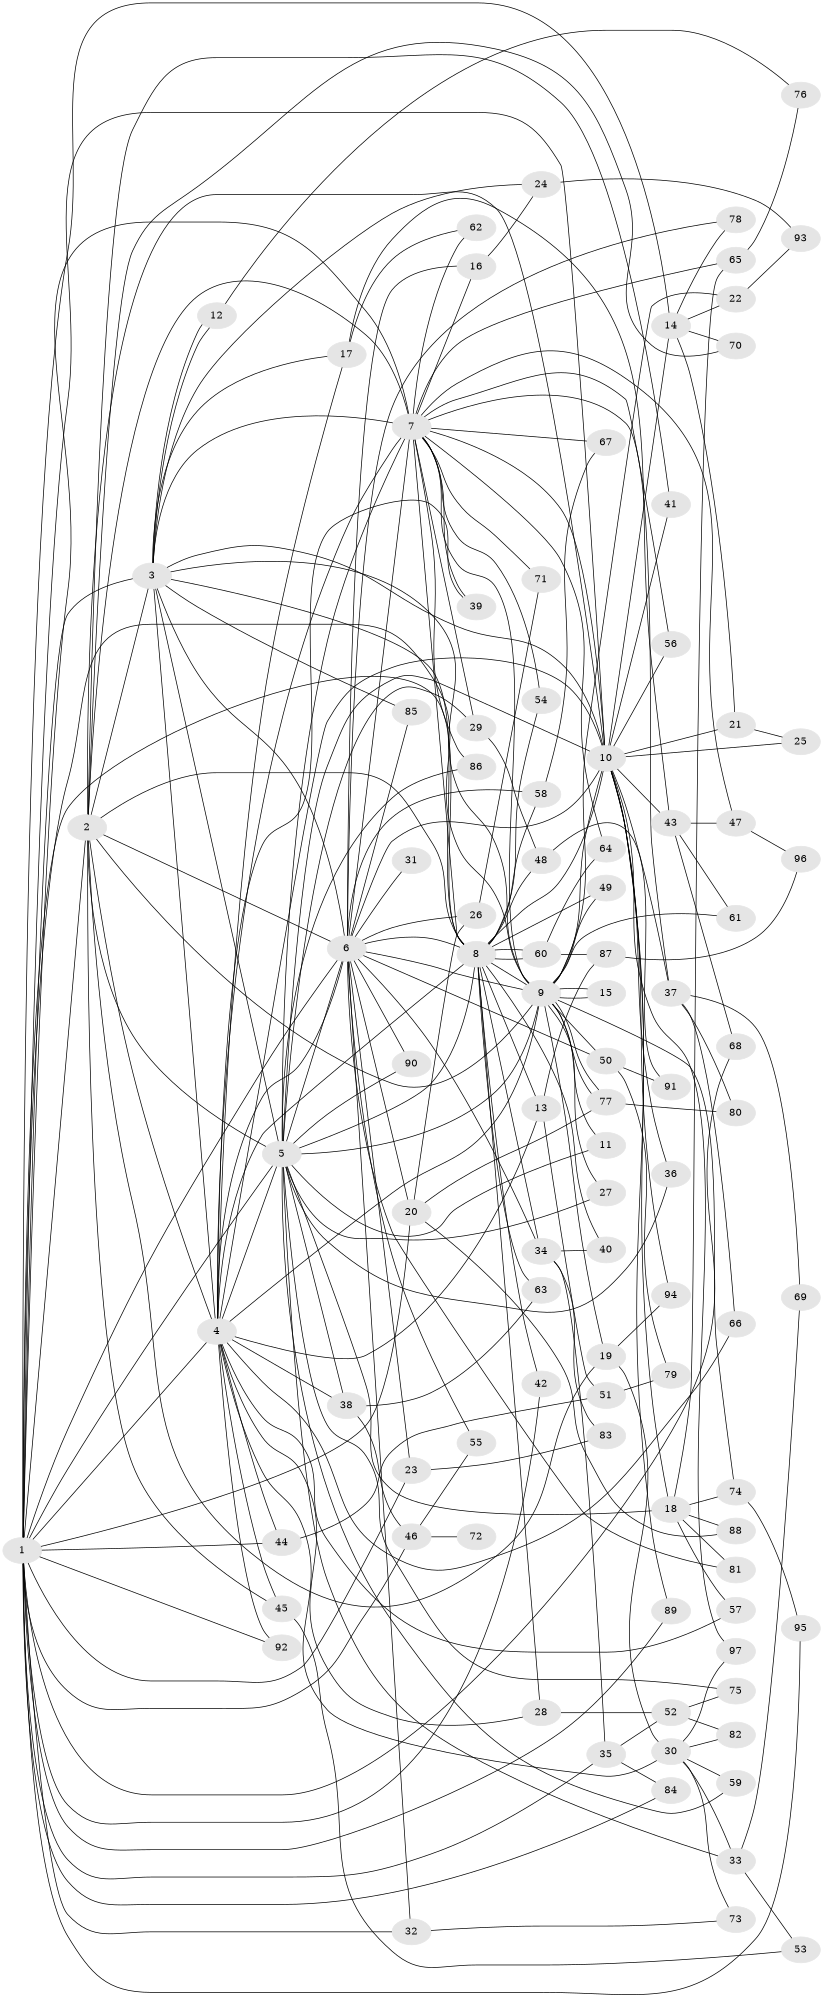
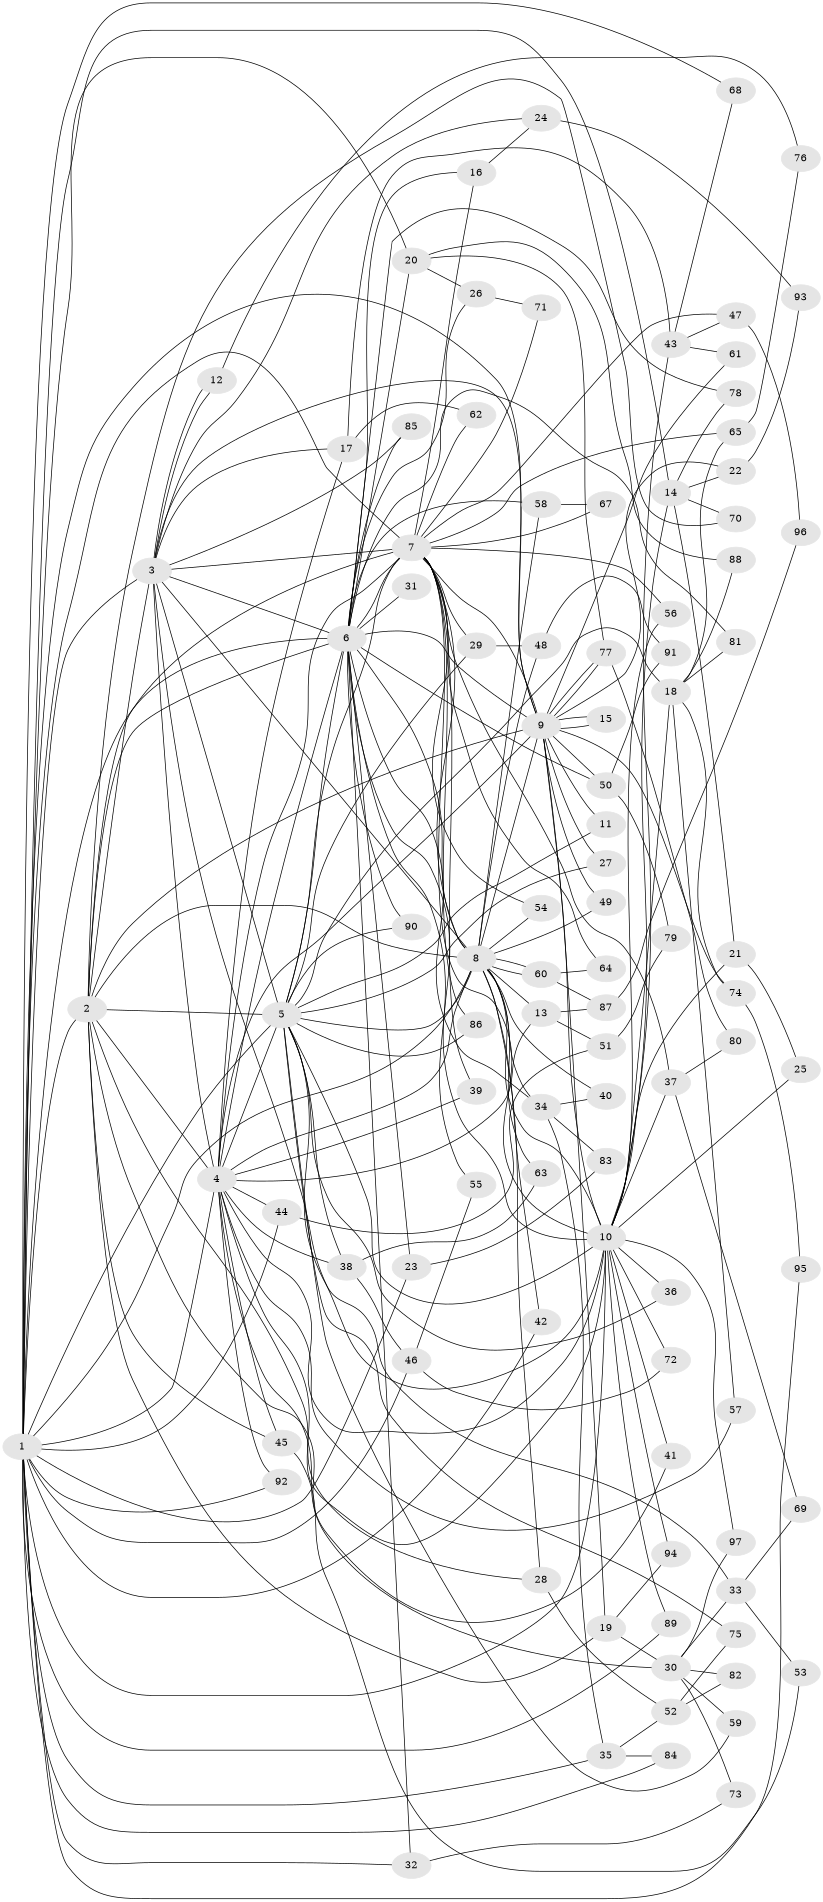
  graph {
    rankdir=LR
    node [color=gray90 style=filled]
    1
    2
    3
    4
    5
    6
    7
    8
    9
    10
    14
    20
    23
    32
    35
    42
    44
    46
    68
    84
    89
    92
    95
    19
    41
    45
    70
    12
    17
    24
    85
    13
    28
    30
    38
    39
    57
-   66
    11
    18
    27
    29
    33
    36
    59
    75
    86
    90
    16
    26
    31
    34
    50
    55
    58
    78
    81
    37
    47
    54
    56
    62
    64
    65
    67
    71
    40
    48
    49
    60
    63
    15
    22
    61
    74
    77
    21
    25
    43
    72
    94
    97
    88
    83
    73
    52
    51
    53
    76
    93
    87
    82
    69
    91
    79
    80
    96
    1 -- 2
    1 -- 3
    1 -- 4
    1 -- 5
    1 -- 6
    1 -- 7
    1 -- 8
    1 -- 9
    1 -- 10
    1 -- 14
    1 -- 20
    1 -- 23
    1 -- 32
    1 -- 35
    1 -- 42
    1 -- 44
    1 -- 46
    1 -- 68
    1 -- 84
    1 -- 89
    1 -- 92
    1 -- 95
    2 -- 3
    2 -- 4
    2 -- 5
    2 -- 6
    2 -- 7
    2 -- 8
    2 -- 9
    2 -- 10
    2 -- 19
    2 -- 41
    2 -- 45
    2 -- 70
    3 -- 4
    3 -- 5
    3 -- 6
    3 -- 7
    3 -- 8
    3 -- 9
    3 -- 10
    3 -- 12
    3 -- 12
    3 -- 17
    3 -- 24
    3 -- 85
    4 -- 5
    4 -- 6
    4 -- 7
    4 -- 8
    4 -- 9
    4 -- 10
    4 -- 44
    4 -- 92
    4 -- 45
    4 -- 17
    4 -- 13
    4 -- 28
    4 -- 30
    4 -- 38
    4 -- 39
    4 -- 57
-   4 -- 66
    5 -- 6
    5 -- 7
    5 -- 8
-   5 -- 9
    5 -- 10
    5 -- 38
    5 -- 11
    5 -- 18
    5 -- 27
    5 -- 29
    5 -- 33
    5 -- 36
    5 -- 59
    5 -- 75
    5 -- 86
    5 -- 90
    6 -- 7
    6 -- 8
    6 -- 9
    6 -- 10
    6 -- 20
    6 -- 23
    6 -- 32
    6 -- 85
    6 -- 90
    6 -- 16
    6 -- 26
    6 -- 31
    6 -- 34
    6 -- 50
    6 -- 55
    6 -- 58
    6 -- 78
    6 -- 81
    7 -- 8
    7 -- 9
    7 -- 10
    7 -- 39
    7 -- 29
    7 -- 86
    7 -- 16
    7 -- 37
    7 -- 47
    7 -- 54
    7 -- 56
    7 -- 62
    7 -- 64
    7 -- 65
    7 -- 67
    7 -- 71
    8 -- 9
    8 -- 10
    8 -- 42
    8 -- 13
    8 -- 28
    8 -- 34
    8 -- 58
    8 -- 54
    8 -- 40
    8 -- 48
    8 -- 49
    8 -- 60
    8 -- 60
    8 -- 63
    9 -- 10
    9 -- 19
    9 -- 11
    9 -- 27
    9 -- 50
    9 -- 49
    9 -- 15
    9 -- 15
    9 -- 22
    9 -- 61
    9 -- 74
    9 -- 77
    9 -- 77
    10 -- 14
    10 -- 89
    10 -- 41
    10 -- 18
    10 -- 36
    10 -- 37
    10 -- 56
    10 -- 21
    10 -- 25
    10 -- 43
+   10 -- 72
    10 -- 94
    10 -- 97
    14 -- 70
    14 -- 78
    14 -- 22
    14 -- 21
    20 -- 26
    20 -- 77
    20 -- 88
    23 -- 83
    32 -- 73
    35 -- 84
    35 -- 52
    44 -- 51
    46 -- 55
    46 -- 72
    19 -- 30
    19 -- 94
    45 -- 53
    12 -- 76
    17 -- 62
    17 -- 43
    24 -- 93
    13 -- 51
    13 -- 87
    28 -- 52
    30 -- 33
    30 -- 59
    30 -- 97
    30 -- 73
    30 -- 82
    38 -- 46
    38 -- 63
    18 -- 57
    18 -- 81
    18 -- 65
    18 -- 74
    18 -- 88
    29 -- 48
    33 -- 53
    33 -- 69
    16 -- 24
    26 -- 71
    34 -- 35
    34 -- 40
    34 -- 83
    50 -- 91
    50 -- 79
    58 -- 67
-   37 -- 66
    37 -- 69
    37 -- 80
    47 -- 96
    65 -- 76
    48 -- 91
    60 -- 64
    60 -- 87
    22 -- 93
    74 -- 95
    77 -- 80
    21 -- 25
    43 -- 68
    43 -- 47
    43 -- 61
    52 -- 75
    52 -- 82
    51 -- 79
    87 -- 96
  }
